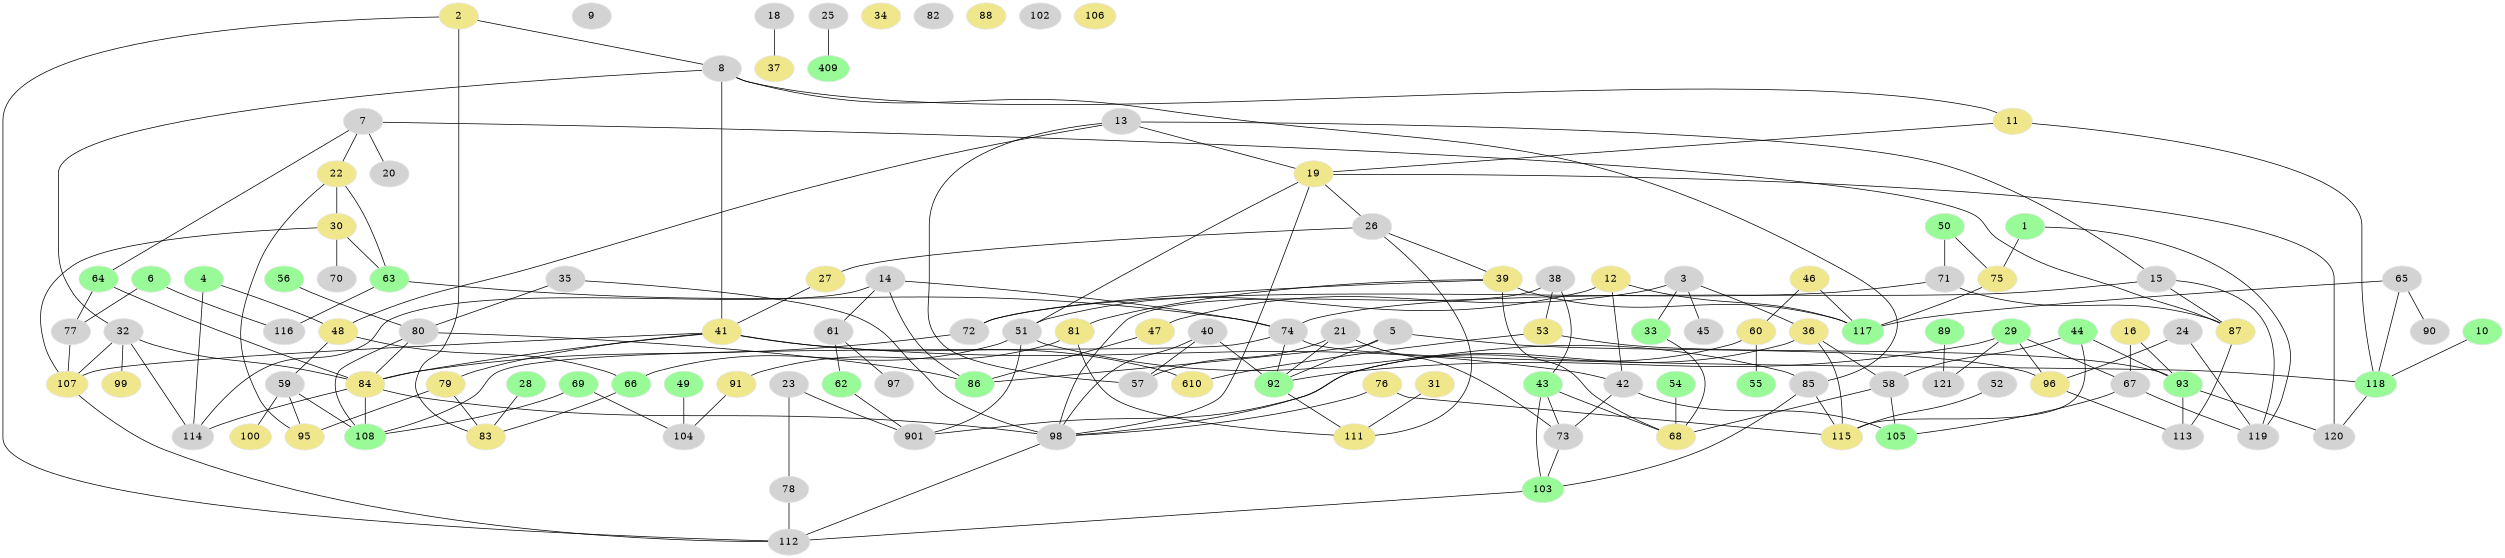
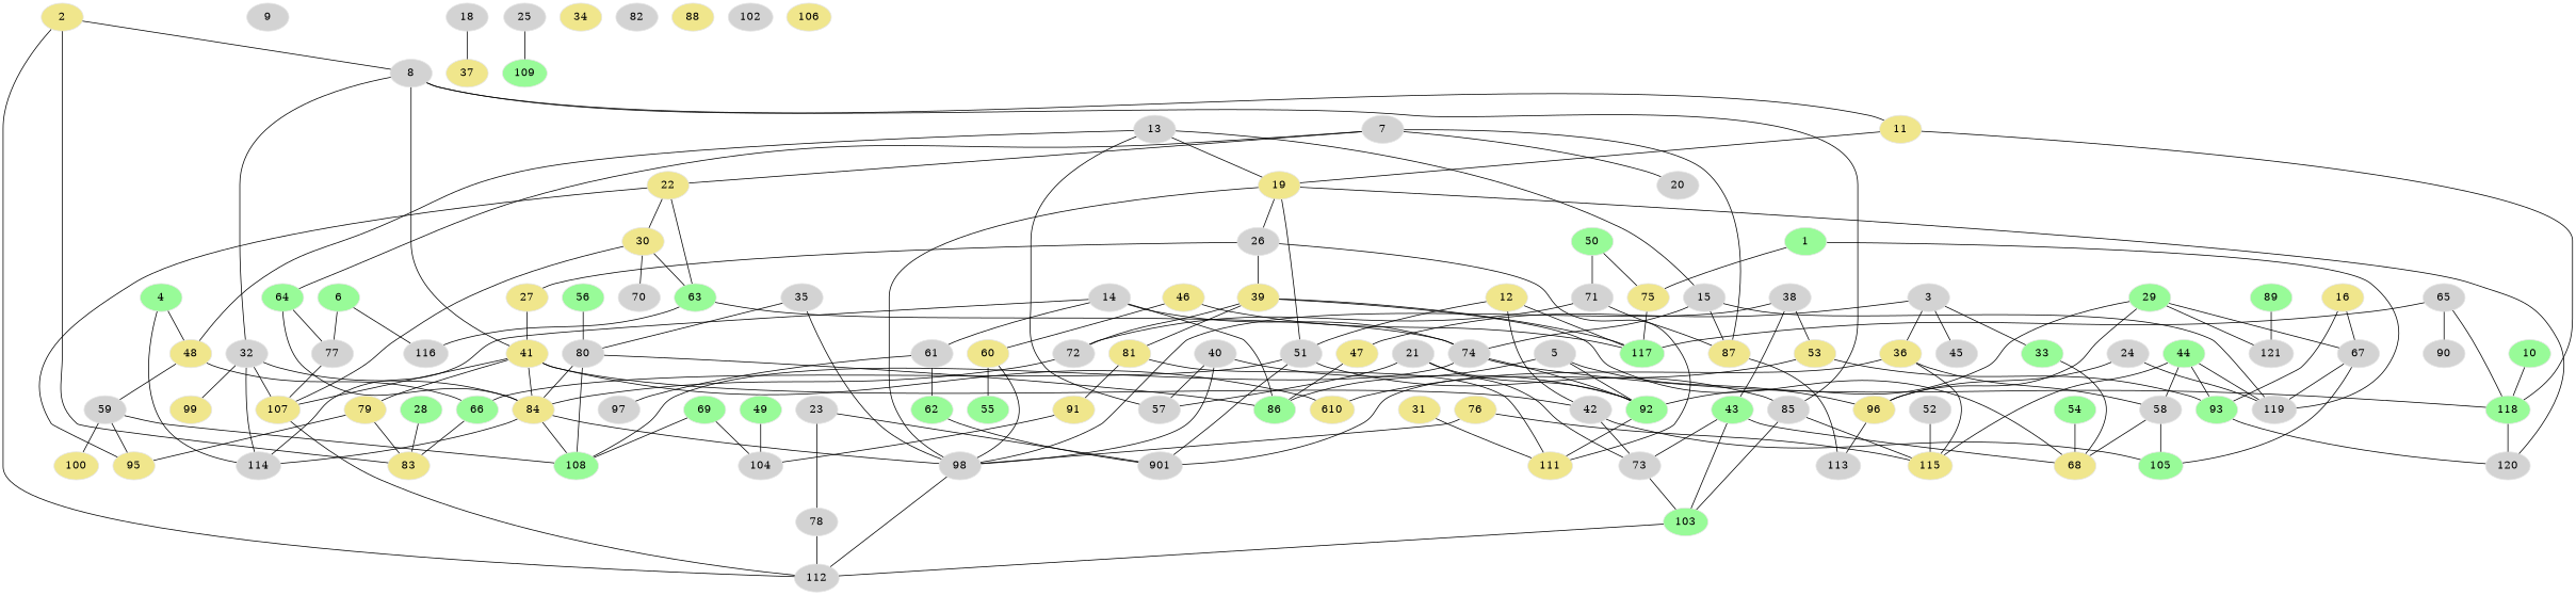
  graph {
    node [color=gray90 fillcolor=lightgrey style=filled]
    1 [fillcolor=palegreen]
    75 [fillcolor=khaki]
    119
    117 [fillcolor=palegreen]
    2 [fillcolor=khaki]
    8
    83 [fillcolor=khaki]
    112
    11 [fillcolor=khaki]
    32
    41 [fillcolor=khaki]
    85
    33 [fillcolor=palegreen]
    3
    36 [fillcolor=khaki]
    45
    47 [fillcolor=khaki]
    68 [fillcolor=khaki]
    n19 [label=901]
    58
    115 [fillcolor=khaki]
    86 [fillcolor=palegreen]
    4 [fillcolor=palegreen]
    48 [fillcolor=khaki]
    114
    59
    66 [fillcolor=palegreen]
    5
    92 [fillcolor=palegreen]
    96 [fillcolor=khaki]
    111 [fillcolor=khaki]
    113
    6 [fillcolor=palegreen]
    77
    116
    107 [fillcolor=khaki]
    7
    20
    22 [fillcolor=khaki]
    64 [fillcolor=palegreen]
    87 [fillcolor=khaki]
    30 [fillcolor=khaki]
    63 [fillcolor=palegreen]
    95 [fillcolor=khaki]
    84 [fillcolor=khaki]
    118 [fillcolor=palegreen]
    19 [fillcolor=khaki]
    99 [fillcolor=khaki]
    42
    79 [fillcolor=khaki]
    n51 [fillcolor=khaki label=610]
    103 [fillcolor=palegreen]
    9
    10 [fillcolor=palegreen]
    55 [fillcolor=palegreen]
    120
    51
    26
    98
    12 [fillcolor=khaki]
    73
    105 [fillcolor=palegreen]
    13
    15
    57
    74
    14
    61
    62 [fillcolor=palegreen]
    97
    108 [fillcolor=palegreen]
    16 [fillcolor=khaki]
    67
    93 [fillcolor=palegreen]
    49 [fillcolor=palegreen]
    104
    91 [fillcolor=khaki]
    37 [fillcolor=khaki]
    18
    27 [fillcolor=khaki]
    39 [fillcolor=khaki]
    21
    70
    23
    78
    24
-   109 [fillcolor=palegreen label=409]
+   109 [fillcolor=palegreen]
    25
    72
    81 [fillcolor=khaki]
    28 [fillcolor=palegreen]
    29 [fillcolor=palegreen]
    121
    31 [fillcolor=khaki]
    34 [fillcolor=khaki]
    35
    80
    38
    43 [fillcolor=palegreen]
    53 [fillcolor=khaki]
    40
    44 [fillcolor=palegreen]
    46 [fillcolor=khaki]
    60 [fillcolor=khaki]
    100 [fillcolor=khaki]
    50 [fillcolor=palegreen]
    71
    52
    54 [fillcolor=palegreen]
    56 [fillcolor=palegreen]
    65
    90
    69 [fillcolor=palegreen]
    76 [fillcolor=khaki]
    82
    88 [fillcolor=khaki]
    89 [fillcolor=palegreen]
    102
    106 [fillcolor=khaki]
    1 -- 75
    1 -- 119
    75 -- 117
    2 -- 8
    2 -- 83
    2 -- 112
    8 -- 11
    8 -- 32
    8 -- 41
    8 -- 85
    11 -- 118
    11 -- 19
    32 -- 114
    32 -- 107
    32 -- 84
    32 -- 99
    41 -- 107
    41 -- 84
    41 -- 42
    41 -- 79
    41 -- n51
    85 -- 115
    85 -- 103
    33 -- 68
    3 -- 33
    3 -- 36
    3 -- 45
    3 -- 47
    36 -- n19
    36 -- 58
    36 -- 115
    47 -- 86
    58 -- 68
    58 -- 105
    4 -- 48
    4 -- 114
    48 -- 59
    48 -- 66
    59 -- 95
    59 -- 108
    59 -- 100
    66 -- 83
    5 -- 86
    5 -- 92
    5 -- 96
    92 -- 111
    96 -- 113
    6 -- 77
    6 -- 116
    77 -- 107
    107 -- 112
    7 -- 20
    7 -- 22
    7 -- 64
    7 -- 87
    22 -- 30
    22 -- 63
    22 -- 95
    64 -- 77
    64 -- 84
    87 -- 113
    30 -- 107
    30 -- 63
    30 -- 70
    63 -- 116
    63 -- 74
    84 -- 114
    84 -- 98
    84 -- 108
    118 -- 120
    19 -- 120
    19 -- 51
    19 -- 26
    19 -- 98
    42 -- 73
    42 -- 105
    79 -- 83
    79 -- 95
    103 -- 112
    10 -- 118
    51 -- 85
    51 -- n19
    51 -- 66
    26 -- 111
    26 -- 27
    26 -- 39
    98 -- 112
    12 -- 117
    12 -- 42
    12 -- 51
    73 -- 103
    13 -- 48
    13 -- 19
    13 -- 15
    13 -- 57
    15 -- 119
    15 -- 87
    15 -- 74
    74 -- 92
    74 -- 118
    74 -- 108
    14 -- 86
    14 -- 114
    14 -- 74
    14 -- 61
    61 -- 62
    61 -- 97
    62 -- n19
    16 -- 67
    16 -- 93
    67 -- 119
    67 -- 105
-   93 -- 113
    93 -- 120
    49 -- 104
    91 -- 104
    18 -- 37
    27 -- 41
    39 -- 117
    39 -- 68
    39 -- 72
    39 -- 81
    21 -- 92
    21 -- 73
    21 -- 57
    23 -- n19
    23 -- 78
    78 -- 112
    24 -- 119
    24 -- 96
    25 -- 109
    72 -- 84
    81 -- 111
    81 -- 91
    28 -- 83
    29 -- 92
    29 -- 96
    29 -- 67
    29 -- 121
    31 -- 111
    35 -- 98
    35 -- 80
    80 -- 86
    80 -- 84
    80 -- 108
    38 -- 98
    38 -- 43
    38 -- 53
    43 -- 68
    43 -- 103
    43 -- 73
    53 -- n51
    53 -- 93
    40 -- 92
    40 -- 98
    40 -- 57
+   44 -- 119
    44 -- 58
    44 -- 115
    44 -- 93
    46 -- 117
    46 -- 60
    60 -- 55
    60 -- 98
    50 -- 75
    50 -- 71
    71 -- 87
    71 -- 72
    52 -- 115
    54 -- 68
    56 -- 80
    65 -- 117
    65 -- 118
    65 -- 90
    69 -- 108
    69 -- 104
    76 -- 115
    76 -- 98
    89 -- 121
  }
